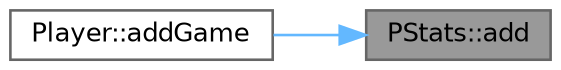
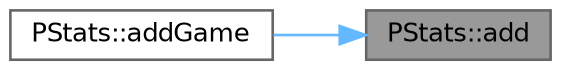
  digraph {
    rankdir=RL
    node [fontname=Helvetica fontsize=10 shape=box style=filled]
    n1 [color=gray40 fillcolor=grey60 fontcolor=black height=0.2 label="PStats::add" width=0.4]
-   n2 [color=grey40 fillcolor=white height=0.2 label="Player::addGame" width=0.4]
+   n2 [color=grey40 fillcolor=white height=0.2 label="PStats::addGame" width=0.4]
    n1 -> n2 [color=steelblue1 dir=back fontname=Helvetica fontsize=10 labelfontname=Helvetica labelfontsize=10 style=solid]
  }
